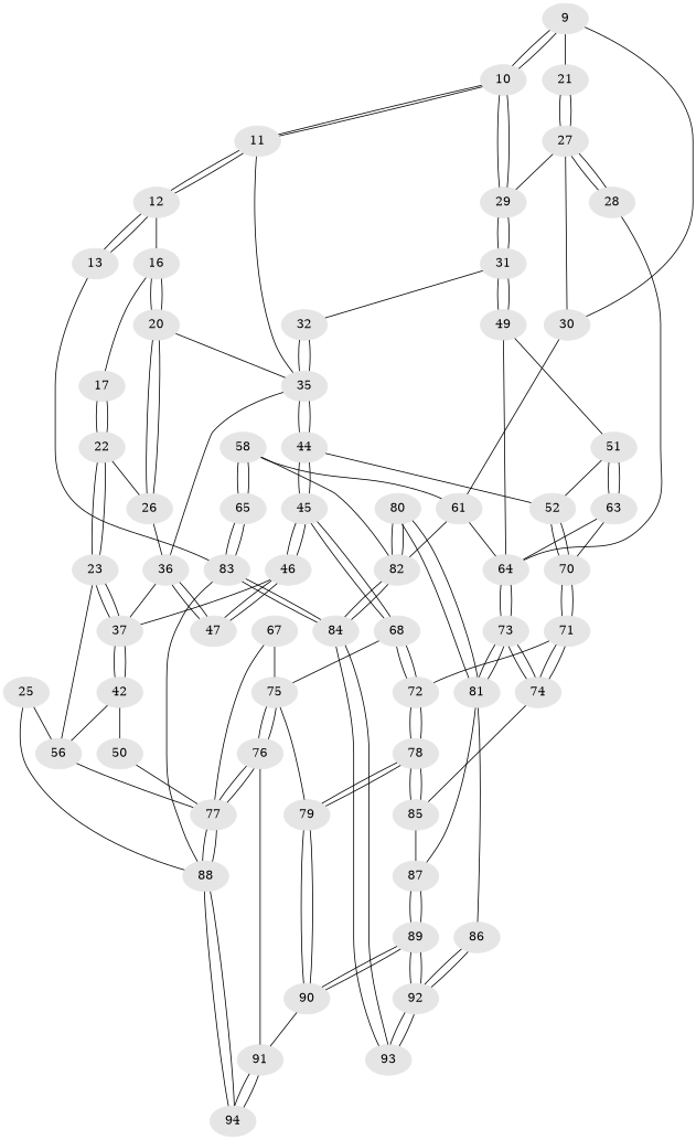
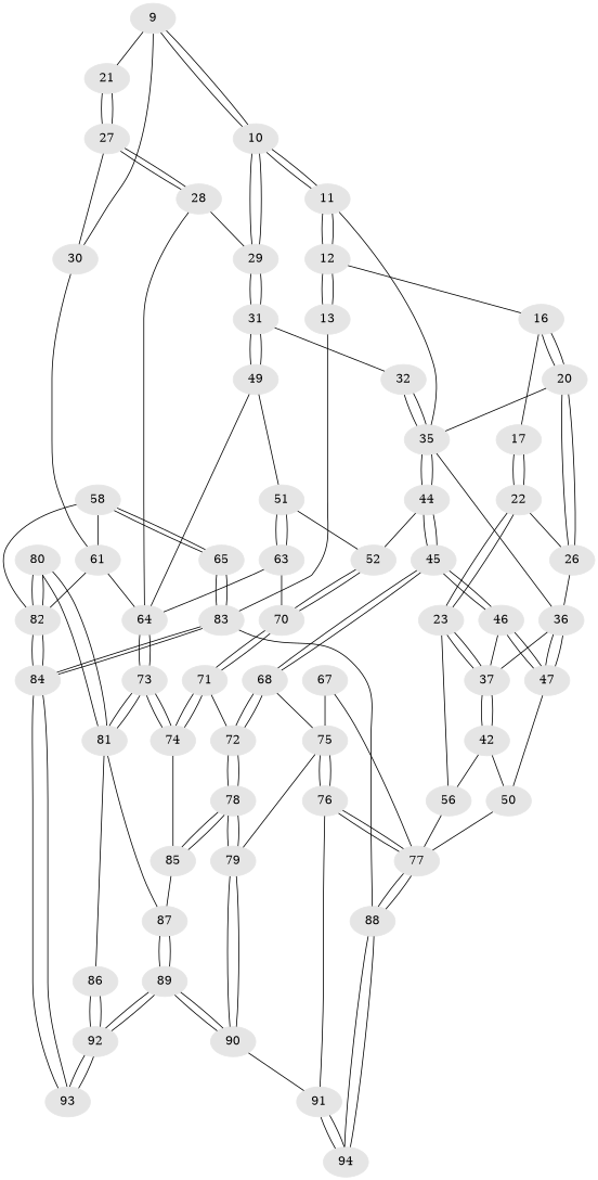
  graph {
    node [color=gray90 style=filled]
    9 [super="+2"]
    10
    21
    30 [super="+3"]
    11
    29
    27
    61 [super="+41+38+4"]
    12
    35 [super="+33+19+18"]
    31
    13 [super="+8"]
    16
    36 [super="+34"]
    44
    83 [super="+7"]
    17
    20
    88 [super="+14"]
    84
    22
    94
    26
    23
    28
    37
    56 [super="+43+24"]
    42
    77 [super="+55+54+53"]
-   25
    47
    n32 [label=64 super="+62"]
    73
    32
    49
    82 [super="+59+60"]
    51
    45
    52
    50
    46
    68
    70
    75 [super="+69"]
    72
    67 [super="+64"]
    63
    71
    58 [super="+57"]
    65 [super="+6"]
    74
    81
    76
    79
    78
    85
    86
    87
    91
    90
    80
    92
    93
    89
    9 -- 10
    9 -- 10
    9 -- 21 [weight=2]
    9 -- 30
    10 -- 11
    10 -- 11
    10 -- 29
    10 -- 29
    21 -- 27
    21 -- 27
    30 -- 61 [weight=2]
    11 -- 12
    11 -- 12
    11 -- 35
    29 -- 31
    29 -- 31
    27 -- 30
    27 -- 28
    27 -- 28
    61 -- n32 [weight=2]
    61 -- 82
    12 -- 13
    12 -- 13
    12 -- 16
    35 -- 36
    35 -- 44
    35 -- 44
    31 -- 32
    31 -- 49
    31 -- 49
    13 -- 83
    16 -- 17
    16 -- 20
    16 -- 20
    36 -- 37
    36 -- 47
    36 -- 47
    44 -- 45
    44 -- 45
    44 -- 52
    83 -- 88 [weight=2]
    83 -- 84
    83 -- 84
    17 -- 22
    17 -- 22
    20 -- 35
    20 -- 26
    20 -- 26
    88 -- 94
    88 -- 94
    84 -- 93
    84 -- 93
    22 -- 26
    22 -- 23
    22 -- 23
    26 -- 36
    23 -- 37
    23 -- 37
    23 -- 56
-   27 -- 29
+   28 -- 29
    28 -- n32
    37 -- 42
    37 -- 42
    56 -- 77
    42 -- 56
    42 -- 50
    77 -- 88
    77 -- 88
-   25 -- 88
-   25 -- 56 [weight=2]
+   47 -- 50
    n32 -- 73
    n32 -- 73
    73 -- 74
    73 -- 74
    73 -- 81
    73 -- 81
    32 -- 35 [weight=2]
    32 -- 35
    49 -- n32
    49 -- 51
    82 -- 84
    82 -- 84
    51 -- 52
    51 -- 63
    51 -- 63
    45 -- 46
    45 -- 46
    45 -- 68
    45 -- 68
    52 -- 70
    52 -- 70
    50 -- 77
    46 -- 37
    46 -- 47
    46 -- 47
    68 -- 75
    68 -- 72
    68 -- 72
    70 -- 71
    70 -- 71
    75 -- 76
    75 -- 76
    75 -- 79
    72 -- 78
    72 -- 78
    67 -- 77 [weight=2]
    67 -- 75
    63 -- n32
    63 -- 70
    71 -- 72
    71 -- 74
    71 -- 74
    58 -- 61 [weight=2]
    58 -- 82
    58 -- 65 [weight=2]
    58 -- 65
    65 -- 83 [weight=2]
    65 -- 83
    74 -- 85
    81 -- 86
    81 -- 87
    76 -- 77
    76 -- 77
    76 -- 91
    79 -- 90
    79 -- 90
    78 -- 79
    78 -- 79
    78 -- 85
    78 -- 85
    85 -- 87
    86 -- 92
    86 -- 92
    87 -- 89
    87 -- 89
    91 -- 94
    91 -- 94
    90 -- 91
    80 -- 82 [weight=2]
    80 -- 82
    80 -- 81
    80 -- 81
    92 -- 93
    92 -- 93
    89 -- 90
    89 -- 90
    89 -- 92
    89 -- 92
  }
